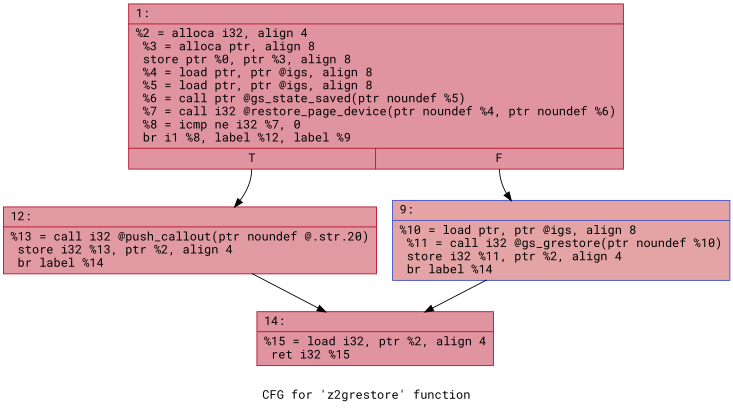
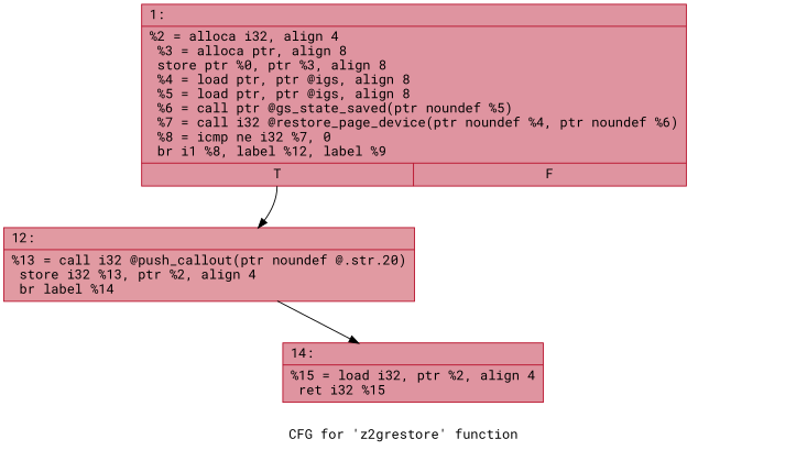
  digraph {
    label="CFG for 'z2grestore' function"
    fontname="Roboto Mono"
    node [color="#b70d28ff" fillcolor="#b70d2870" fontname="Roboto Mono" shape=record style=filled]
    edge [fontname="Roboto Mono"]
    n1 [label="{1:\l|  %2 = alloca i32, align 4\l  %3 = alloca ptr, align 8\l  store ptr %0, ptr %3, align 8\l  %4 = load ptr, ptr @igs, align 8\l  %5 = load ptr, ptr @igs, align 8\l  %6 = call ptr @gs_state_saved(ptr noundef %5)\l  %7 = call i32 @restore_page_device(ptr noundef %4, ptr noundef %6)\l  %8 = icmp ne i32 %7, 0\l  br i1 %8, label %12, label %9\l|{<s0>T|<s1>F}}"]
    n2 [fillcolor="#bb1b2c70" label="{12:\l|  %13 = call i32 @push_callout(ptr noundef @.str.20)\l  store i32 %13, ptr %2, align 4\l  br label %14\l}"]
-   n3 [color="#3d50c3ff" fillcolor="#c32e3170" label="{9:\l|  %10 = load ptr, ptr @igs, align 8\l  %11 = call i32 @gs_grestore(ptr noundef %10)\l  store i32 %11, ptr %2, align 4\l  br label %14\l}"]
    n4 [label="{14:\l|  %15 = load i32, ptr %2, align 4\l  ret i32 %15\l}"]
    n1 -> n2 [tailport=s0]
-   n1 -> n3 [tailport=s1]
    n2 -> n4
-   n3 -> n4
  }
